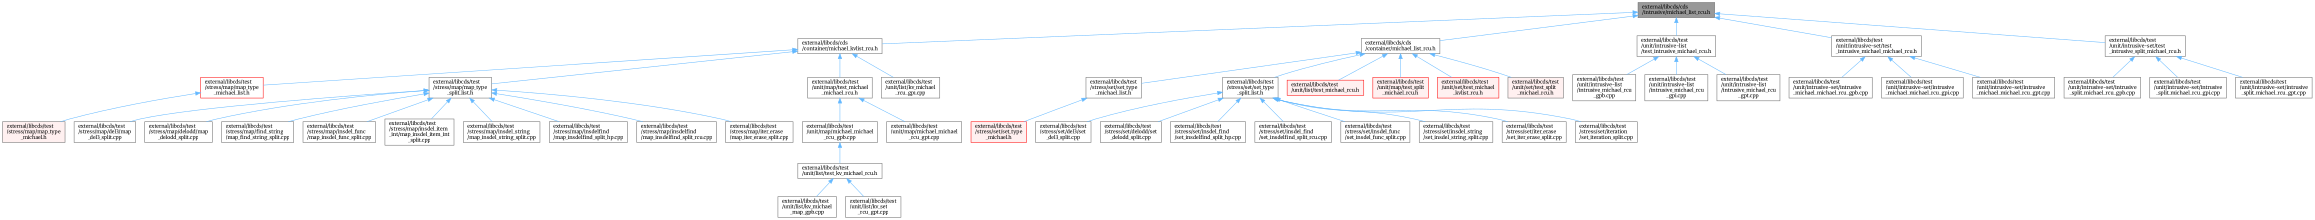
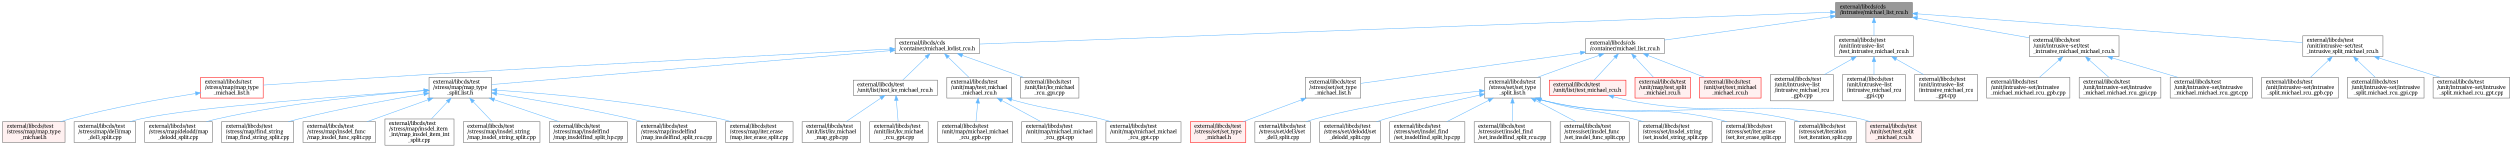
  digraph {
    fontname=Merriweather
    node [color=grey40 fillcolor=white fontname=Merriweather fontsize=10 shape=box style=filled]
    edge [color=steelblue1 dir=back fontname=Merriweather fontsize=10 labelfontname=Helvetica labelfontsize=10 style=solid]
    n1 [color=gray40 fillcolor=grey60 fontcolor=black height=0.2 label="external/libcds/cds\l/intrusive/michael_list_rcu.h" width=0.4]
    n2 [height=0.2 label="external/libcds/cds\l/container/michael_kvlist_rcu.h" width=0.4]
    n3 [height=0.2 label="external/libcds/cds\l/container/michael_list_rcu.h" width=0.4]
    n4 [height=0.2 label="external/libcds/test\l/unit/intrusive-list\l/test_intrusive_michael_rcu.h" width=0.4]
    n5 [height=0.2 label="external/libcds/test\l/unit/intrusive-set/test\l_intrusive_michael_michael_rcu.h" width=0.4]
    n6 [height=0.2 label="external/libcds/test\l/unit/intrusive-set/test\l_intrusive_split_michael_rcu.h" width=0.4]
    n7 [color=red height=0.2 label="external/libcds/test\l/stress/map/map_type\l_michael_list.h" width=0.4]
    n8 [height=0.2 label="external/libcds/test\l/stress/map/map_type\l_split_list.h" width=0.4]
    n9 [height=0.2 label="external/libcds/test\l/unit/list/test_kv_michael_rcu.h" width=0.4]
    n10 [height=0.2 label="external/libcds/test\l/unit/map/test_michael\l_michael_rcu.h" width=0.4]
    n11 [height=0.2 label="external/libcds/test\l/unit/list/kv_michael\l_rcu_gpi.cpp" width=0.4]
    n12 [height=0.2 label="external/libcds/test\l/stress/set/set_type\l_michael_list.h" width=0.4]
    n13 [height=0.2 label="external/libcds/test\l/stress/set/set_type\l_split_list.h" width=0.4]
    n14 [color=red fillcolor="#FFF0F0" height=0.2 label="external/libcds/test\l/unit/list/test_michael_rcu.h" width=0.4]
    n15 [color=red fillcolor="#FFF0F0" height=0.2 label="external/libcds/test\l/unit/map/test_split\l_michael_rcu.h" width=0.4]
-   n16 [color=red fillcolor="#FFF0F0" height=0.2 label="external/libcds/test\l/unit/set/test_michael\l_kvlist_rcu.h" width=0.4]
+   n16 [color=red fillcolor="#FFF0F0" height=0.2 label="external/libcds/test\l/unit/set/test_michael\l_michael_rcu.h" width=0.4]
    n17 [fillcolor="#FFF0F0" height=0.2 label="external/libcds/test\l/unit/set/test_split\l_michael_rcu.h" width=0.4]
    n18 [height=0.2 label="external/libcds/test\l/unit/intrusive-list\l/intrusive_michael_rcu\l_gpb.cpp" width=0.4]
    n19 [height=0.2 label="external/libcds/test\l/unit/intrusive-list\l/intrusive_michael_rcu\l_gpi.cpp" width=0.4]
    n20 [height=0.2 label="external/libcds/test\l/unit/intrusive-list\l/intrusive_michael_rcu\l_gpt.cpp" width=0.4]
    n21 [height=0.2 label="external/libcds/test\l/unit/intrusive-set/intrusive\l_michael_michael_rcu_gpb.cpp" width=0.4]
    n22 [height=0.2 label="external/libcds/test\l/unit/intrusive-set/intrusive\l_michael_michael_rcu_gpi.cpp" width=0.4]
    n23 [height=0.2 label="external/libcds/test\l/unit/intrusive-set/intrusive\l_michael_michael_rcu_gpt.cpp" width=0.4]
    n24 [height=0.2 label="external/libcds/test\l/unit/intrusive-set/intrusive\l_split_michael_rcu_gpb.cpp" width=0.4]
    n25 [height=0.2 label="external/libcds/test\l/unit/intrusive-set/intrusive\l_split_michael_rcu_gpi.cpp" width=0.4]
    n26 [height=0.2 label="external/libcds/test\l/unit/intrusive-set/intrusive\l_split_michael_rcu_gpt.cpp" width=0.4]
    n27 [fillcolor="#FFF0F0" height=0.2 label="external/libcds/test\l/stress/map/map_type\l_michael.h" width=0.4]
    n28 [height=0.2 label="external/libcds/test\l/stress/map/del3/map\l_del3_split.cpp" width=0.4]
    n29 [height=0.2 label="external/libcds/test\l/stress/map/delodd/map\l_delodd_split.cpp" width=0.4]
    n30 [height=0.2 label="external/libcds/test\l/stress/map/find_string\l/map_find_string_split.cpp" width=0.4]
    n31 [height=0.2 label="external/libcds/test\l/stress/map/insdel_func\l/map_insdel_func_split.cpp" width=0.4]
    n32 [height=0.2 label="external/libcds/test\l/stress/map/insdel_item\l_int/map_insdel_item_int\l_split.cpp" width=0.4]
    n33 [height=0.2 label="external/libcds/test\l/stress/map/insdel_string\l/map_insdel_string_split.cpp" width=0.4]
    n34 [height=0.2 label="external/libcds/test\l/stress/map/insdelfind\l/map_insdelfind_split_hp.cpp" width=0.4]
    n35 [height=0.2 label="external/libcds/test\l/stress/map/insdelfind\l/map_insdelfind_split_rcu.cpp" width=0.4]
    n36 [height=0.2 label="external/libcds/test\l/stress/map/iter_erase\l/map_iter_erase_split.cpp" width=0.4]
    n37 [height=0.2 label="external/libcds/test\l/unit/list/kv_michael\l_map_gpb.cpp" width=0.4]
-   n38 [height=0.2 label="external/libcds/test\l/unit/list/kv_set\l_rcu_gpt.cpp" width=0.4]
+   n38 [height=0.2 label="external/libcds/test\l/unit/list/kv_michael\l_rcu_gpt.cpp" width=0.4]
    n39 [height=0.2 label="external/libcds/test\l/unit/map/michael_michael\l_rcu_gpb.cpp" width=0.4]
+   n40 [height=0.2 label="external/libcds/test\l/unit/map/michael_michael\l_rcu_gpi.cpp" width=0.4]
    n41 [height=0.2 label="external/libcds/test\l/unit/map/michael_michael\l_rcu_gpt.cpp" width=0.4]
    n42 [color=red fillcolor="#FFF0F0" height=0.2 label="external/libcds/test\l/stress/set/set_type\l_michael.h" width=0.4]
    n43 [height=0.2 label="external/libcds/test\l/stress/set/del3/set\l_del3_split.cpp" width=0.4]
    n44 [height=0.2 label="external/libcds/test\l/stress/set/delodd/set\l_delodd_split.cpp" width=0.4]
    n45 [height=0.2 label="external/libcds/test\l/stress/set/insdel_find\l/set_insdelfind_split_hp.cpp" width=0.4]
    n46 [height=0.2 label="external/libcds/test\l/stress/set/insdel_find\l/set_insdelfind_split_rcu.cpp" width=0.4]
    n47 [height=0.2 label="external/libcds/test\l/stress/set/insdel_func\l/set_insdel_func_split.cpp" width=0.4]
    n48 [height=0.2 label="external/libcds/test\l/stress/set/insdel_string\l/set_insdel_string_split.cpp" width=0.4]
    n49 [height=0.2 label="external/libcds/test\l/stress/set/iter_erase\l/set_iter_erase_split.cpp" width=0.4]
    n50 [height=0.2 label="external/libcds/test\l/stress/set/iteration\l/set_iteration_split.cpp" width=0.4]
    n1 -> n2
    n1 -> n3
    n1 -> n4
    n1 -> n5
    n1 -> n6
    n2 -> n7
    n2 -> n8
-   n39 -> n9
+   n2 -> n9
    n2 -> n10
    n2 -> n11
    n3 -> n12
    n3 -> n13
    n3 -> n14
    n3 -> n15
    n3 -> n16
-   n3 -> n17
+   n14 -> n17
    n4 -> n18
    n4 -> n19
    n4 -> n20
    n5 -> n21
    n5 -> n22
    n5 -> n23
    n6 -> n24
    n6 -> n25
    n6 -> n26
    n7 -> n27
    n8 -> n28
    n8 -> n29
    n8 -> n30
    n8 -> n31
    n8 -> n32
    n8 -> n33
    n8 -> n34
    n8 -> n35
    n8 -> n36
    n9 -> n37
    n9 -> n38
    n10 -> n39
+   n10 -> n40
    n10 -> n41
    n12 -> n42
    n13 -> n43
    n13 -> n44
    n13 -> n45
    n13 -> n46
    n13 -> n47
    n13 -> n48
    n13 -> n49
    n13 -> n50
  }
